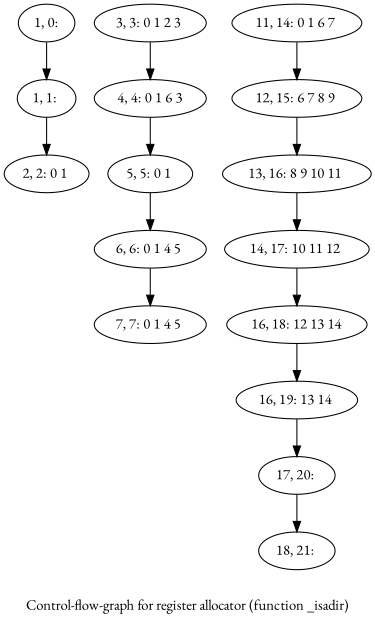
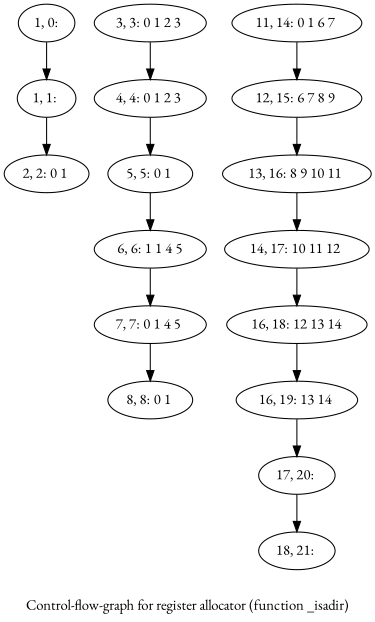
  digraph {
    fontname="EB Garamond"
    label="Control-flow-graph for register allocator (function _isadir)"
    node [fontname="EB Garamond"]
    edge [fontname="EB Garamond"]
    n1 [label="1, 0:"]
    n2 [label="1, 1: "]
    n3 [label="2, 2: 0 1 "]
    n4 [label="3, 3: 0 1 2 3 "]
-   n5 [label="4, 4: 0 1 6 3"]
+   n5 [label="4, 4: 0 1 2 3 "]
    n6 [label="5, 5: 0 1 "]
-   n7 [label="6, 6: 0 1 4 5 "]
+   n7 [label="6, 6: 1 1 4 5"]
    n8 [label="7, 7: 0 1 4 5 "]
+   n9 [label="8, 8: 0 1 "]
    n10 [label="17, 20: "]
    n11 [label="18, 21: "]
    n12 [label="11, 14: 0 1 6 7 "]
    n13 [label="12, 15: 6 7 8 9 "]
    n14 [label="13, 16: 8 9 10 11 "]
    n15 [label="14, 17: 10 11 12 "]
    n16 [label="16, 18: 12 13 14"]
    n17 [label="16, 19: 13 14 "]
    n1 -> n2
    n2 -> n3
    n4 -> n5
    n5 -> n6
    n6 -> n7
    n7 -> n8
+   n8 -> n9
    n10 -> n11
    n12 -> n13
    n13 -> n14
    n14 -> n15
    n15 -> n16
    n16 -> n17
    n17 -> n10
  }
